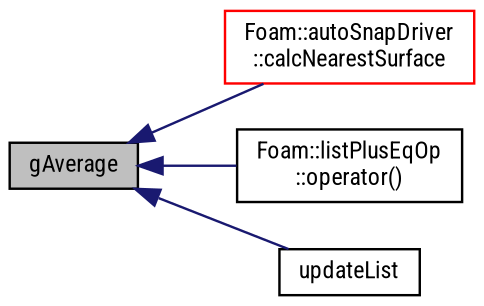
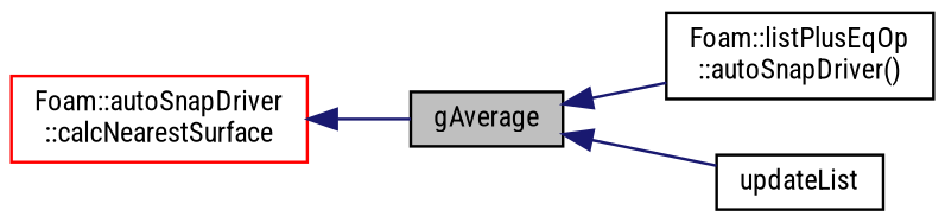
  digraph {
    fontname="Roboto Condensed"
    rankdir=LR
    node [color=black fontname="Roboto Condensed" fontsize=10 shape=record]
    edge [color=midnightblue dir=back fontname="Roboto Condensed" fontsize=10 labelfontname=FreeSans labelfontsize=10 style=solid]
    n1 [fillcolor=grey75 fontcolor=black height=0.2 label=gAverage style=filled width=0.4]
    n2 [color=red height=0.2 label="Foam::autoSnapDriver\l::calcNearestSurface" width=0.4]
-   n3 [height=0.2 label="Foam::listPlusEqOp\l::operator()" width=0.4]
+   n3 [height=0.2 label="Foam::listPlusEqOp\l::autoSnapDriver()" width=0.4]
    n4 [height=0.2 label=updateList width=0.4]
-   n1 -> n2
+   n2 -> n1
    n1 -> n3
    n1 -> n4
  }
